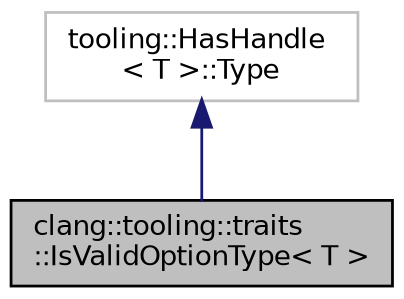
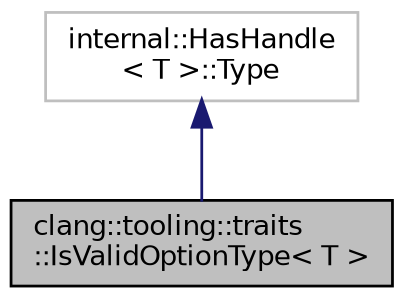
  digraph {
    node [fontname=Helvetica fontsize=10 shape=record]
    n1 [color=black fillcolor=grey75 fontcolor=black height=0.2 label="clang::tooling::traits\l::IsValidOptionType\< T \>" style=filled width=0.4]
-   n2 [color=grey75 height=0.2 label="tooling::HasHandle\l\< T \>::Type" width=0.4]
+   n2 [color=grey75 height=0.2 label="internal::HasHandle\l\< T \>::Type" width=0.4]
    n2 -> n1 [color=midnightblue dir=back fontname=Helvetica fontsize=10 labelfontname=Helvetica labelfontsize=10 style=solid]
  }
